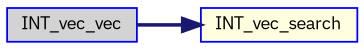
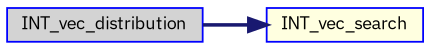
  digraph {
    rankdir=LR
    fontname="IBM Plex Sans"
    node [color=blue fontname="IBM Plex Sans" fontsize=10 shape=record style=filled]
-   n1 [fillcolor=lightgrey fontcolor=black height=0.2 label=INT_vec_vec width=0.4]
+   n1 [fillcolor=lightgrey fontcolor=black height=0.2 label=INT_vec_distribution width=0.4]
    n2 [fillcolor=lightyellow height=0.2 label=INT_vec_search width=0.4]
    n1 -> n2 [color=midnightblue fontname="IBM Plex Sans" fontsize=10 labelfontname=Helvetica labelfontsize=10 style=bold]
  }
